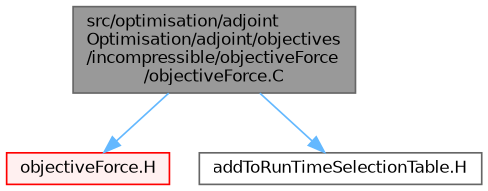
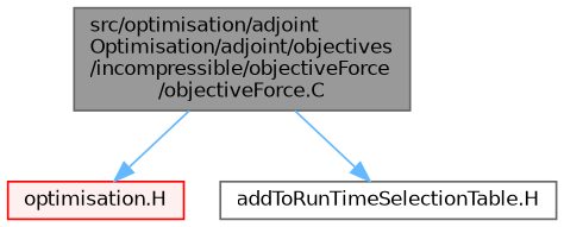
  digraph {
    node [fontname=Helvetica fontsize=10 shape=box style=filled]
    edge [color=steelblue1 fontname=Helvetica fontsize=10 labelfontname=Helvetica labelfontsize=10 style=solid]
    n1 [color=gray40 fillcolor=grey60 fontcolor=black height=0.2 label="src/optimisation/adjoint\lOptimisation/adjoint/objectives\l/incompressible/objectiveForce\l/objectiveForce.C" width=0.4]
-   n2 [color=red fillcolor="#FFF0F0" height=0.2 label="objectiveForce.H" width=0.4]
+   n2 [color=red fillcolor="#FFF0F0" height=0.2 label="optimisation.H" width=0.4]
    n3 [color=grey40 fillcolor=white height=0.2 label="addToRunTimeSelectionTable.H" width=0.4]
    n1 -> n2
    n1 -> n3
  }
